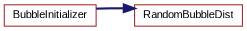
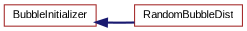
  digraph {
    rankdir=LR
    fontname="Liberation Sans"
    node [color=brown fillcolor=white fontname="Liberation Sans" fontsize=10 shape=record style=filled]
    n1 [height=0.2 label=BubbleInitializer width=0.4]
    n2 [height=0.2 label=RandomBubbleDist width=0.4]
-   n2 -> n1 [color=midnightblue dir=back fontname="Liberation Sans" fontsize=10 labelfontname=Helvetica labelfontsize=10 style=bold]
+   n1 -> n2 [color=midnightblue dir=back fontname="Liberation Sans" fontsize=10 labelfontname=Helvetica labelfontsize=10 style=bold]
  }
